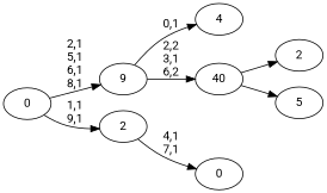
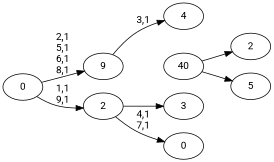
  digraph {
    fontname=Roboto
    rankdir=LR
    node [fontname=Roboto]
    edge [fontname=Roboto]
    n1 [label=4]
+   n2 [label=3]
    n3 [label=2]
    n4 [label=5]
    n5 [label=40]
    9
    n7 [label=0]
    2
    0
    n5 -> n3
    n5 -> n4
-   9 -> n1 [label="0,1"]
-   9 -> n5 [label="2,2\n3,1\n6,2"]
+   9 -> n1 [label="3,1"]
+   2 -> n2
    2 -> n7 [label="4,1\n7,1"]
    0 -> 9 [label="2,1\n5,1\n6,1\n8,1"]
    0 -> 2 [label="1,1\n9,1"]
  }
